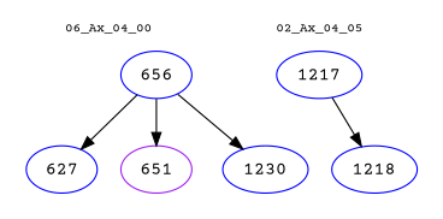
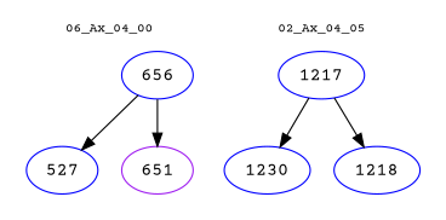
  digraph {
    fontname="Courier Prime"
    node [color=blue fontname="Courier Prime"]
    edge [color=black fontname="Courier Prime"]
    n1 [label=656]
-   n2 [label=627]
+   n2 [label=527]
    n3 [color=purple label=651]
    n4 [label=1217]
    n5 [label=1218]
    n6 [label=1230]
    subgraph cluster_1 {
      color=white
      fontsize=10
      label="06_Ax_04_00"
      n1
      n2
      n3
    }
    subgraph cluster_2 {
      color=white
      fontsize=10
      label="02_Ax_04_05"
      n4
      n5
      n6
    }
    n1 -> n2
    n1 -> n3
    n4 -> n5
-   n1 -> n6
+   n4 -> n6
  }
